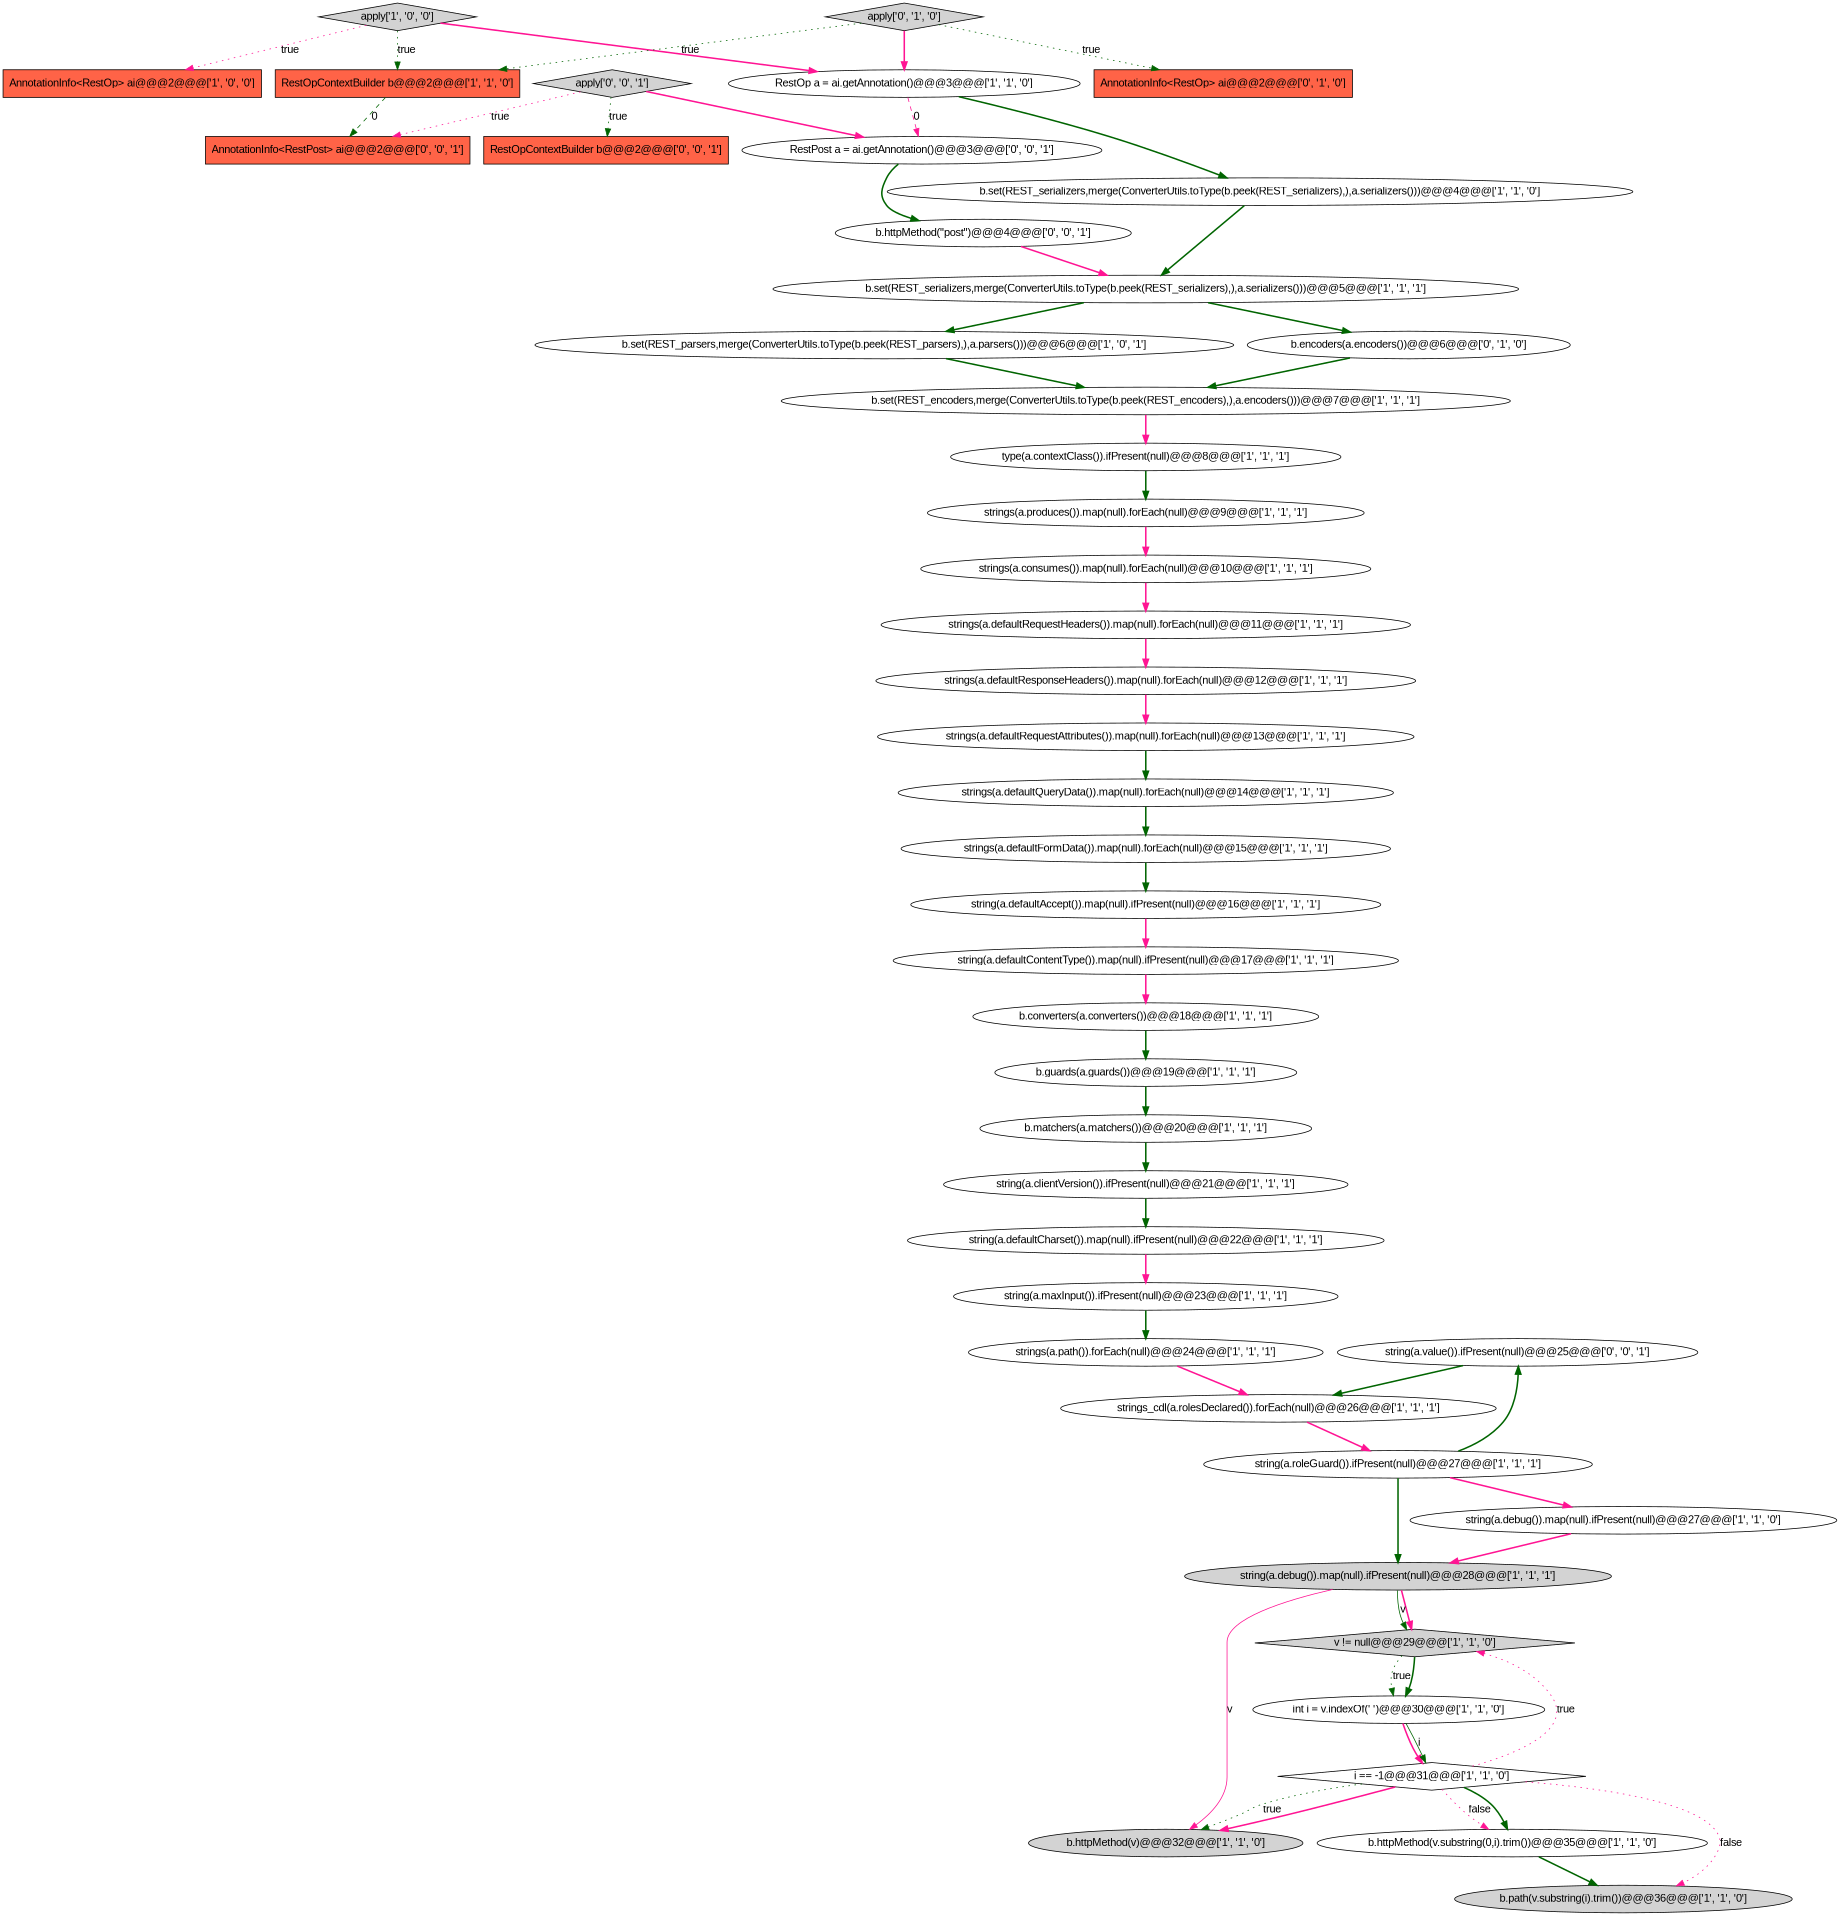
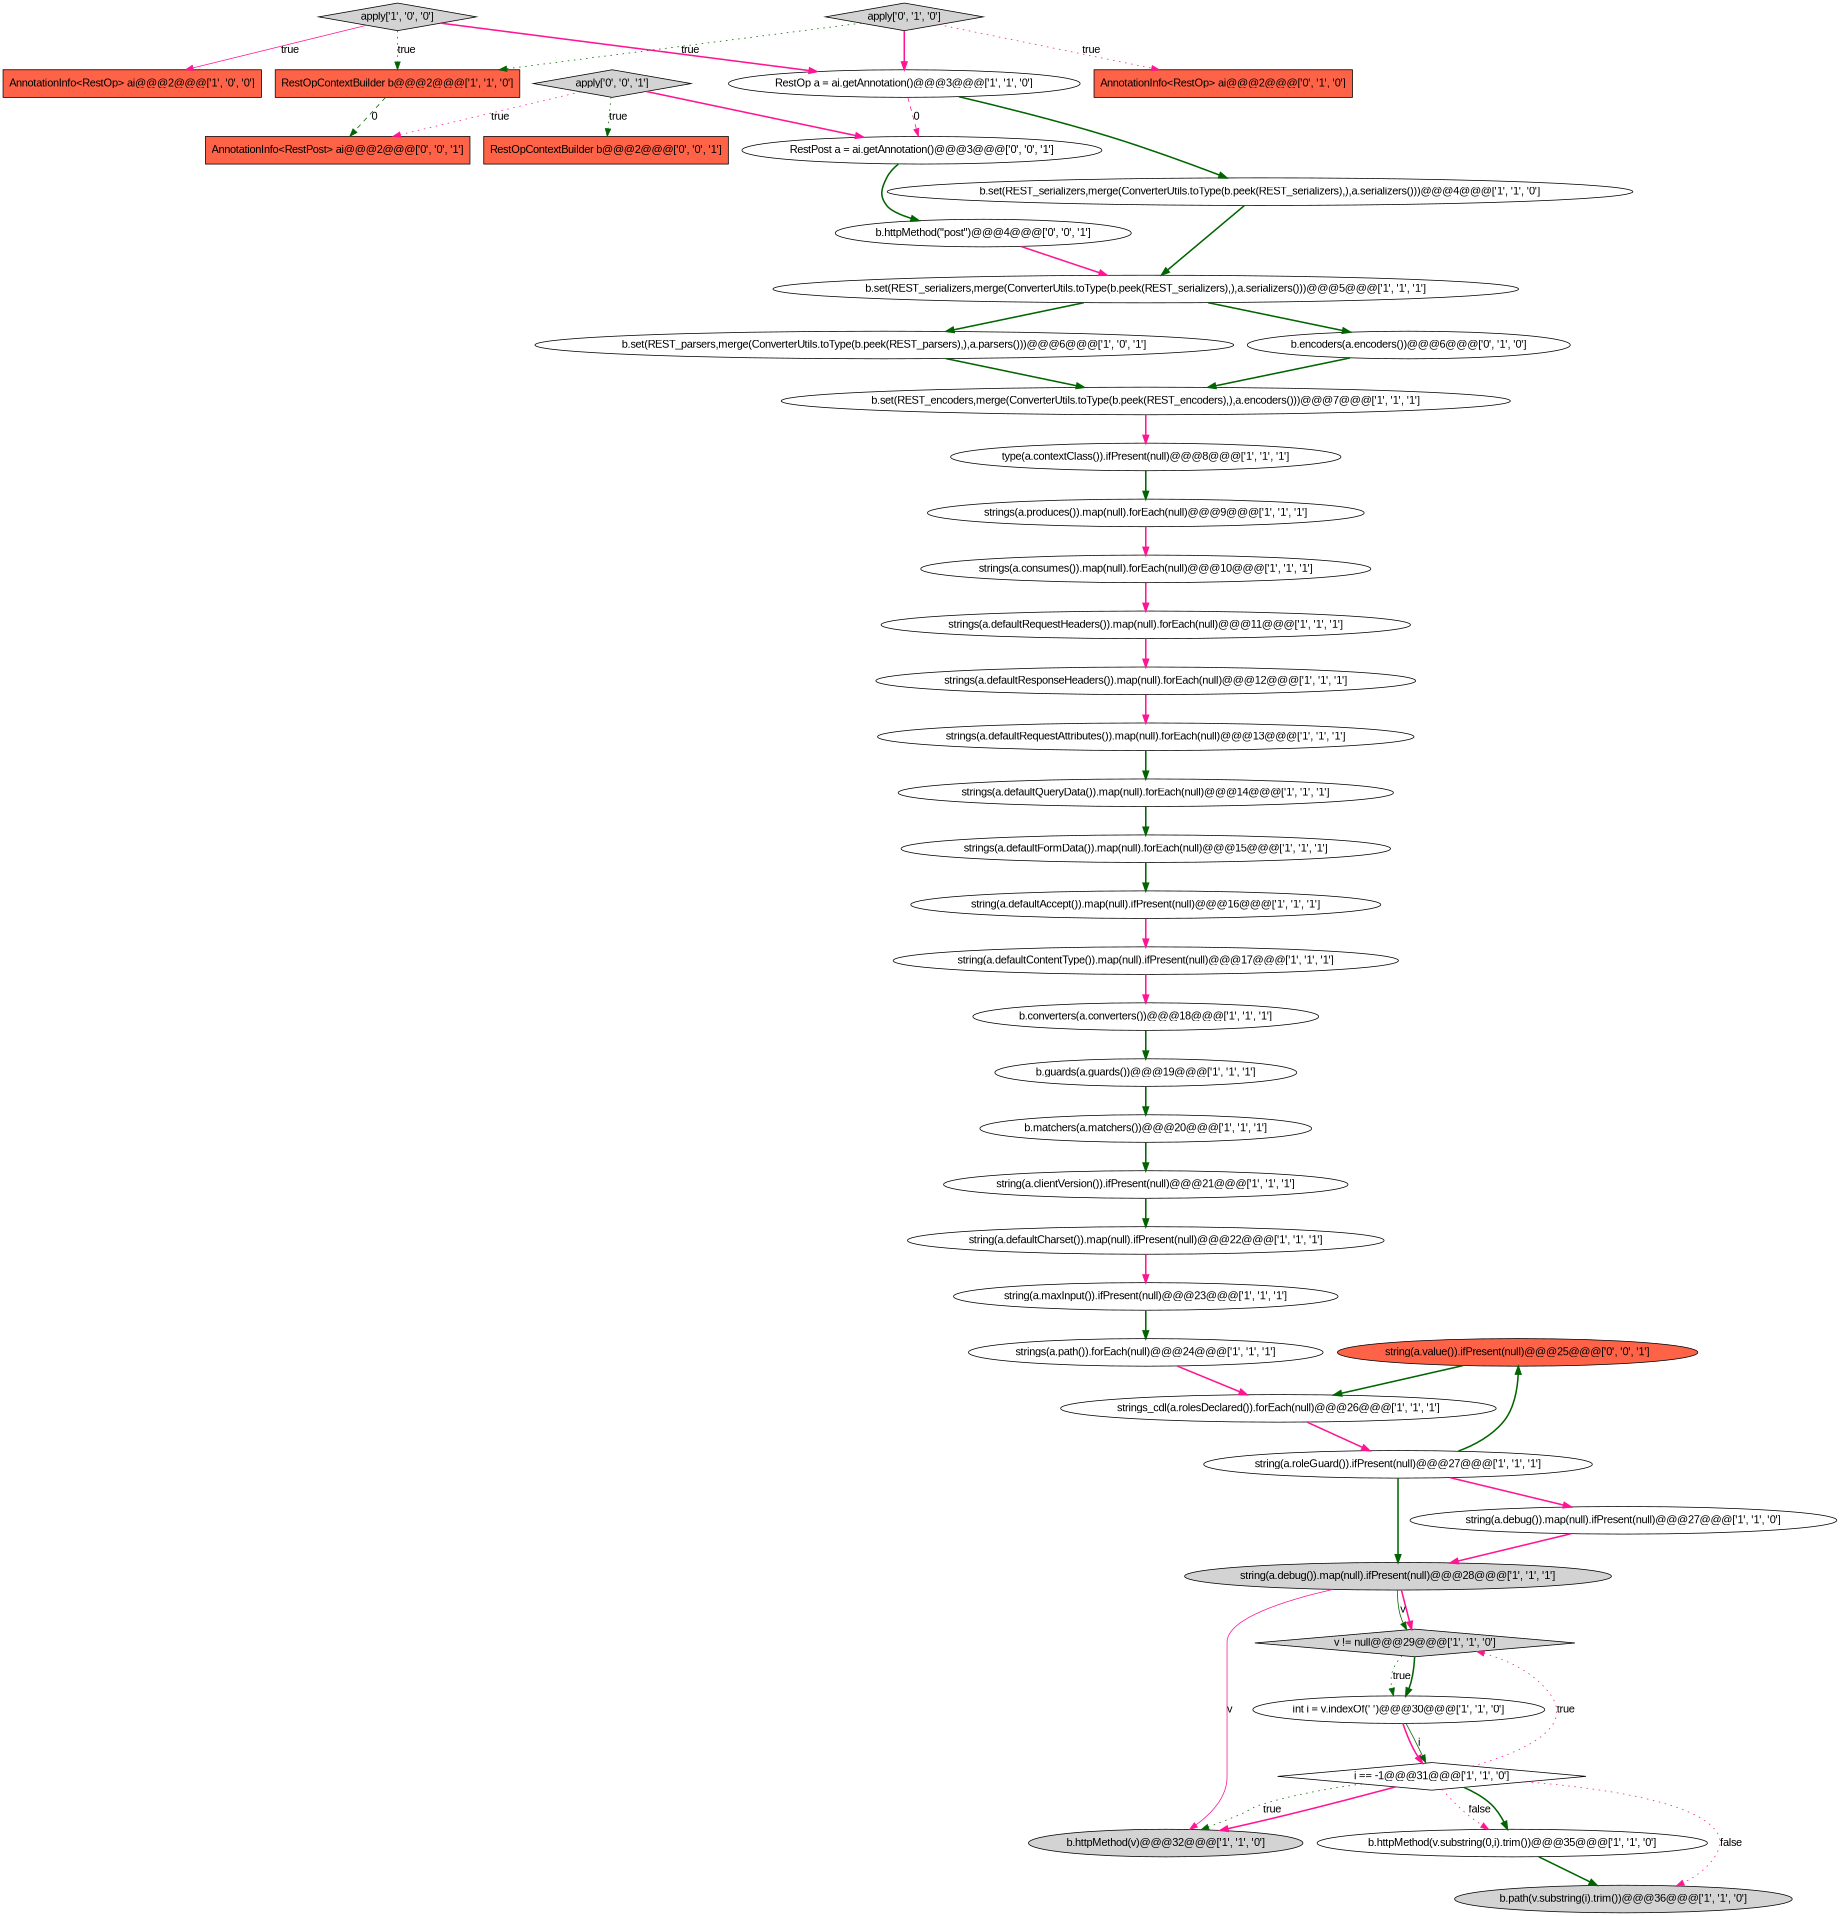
  digraph {
    fontname="Liberation Sans"
    node [fillcolor=white fontname="Liberation Sans" shape=ellipse style=filled]
    edge [color=darkgreen fontname="Liberation Sans" style=bold]
-   n1 [label="string(a.value()).ifPresent(null)@@@25@@@['0', '0', '1']"]
+   n1 [fillcolor=tomato label="string(a.value()).ifPresent(null)@@@25@@@['0', '0', '1']"]
    n2 [label="strings_cdl(a.rolesDeclared()).forEach(null)@@@26@@@['1', '1', '1']"]
    n3 [label="string(a.roleGuard()).ifPresent(null)@@@27@@@['1', '1', '1']"]
    n4 [label="strings(a.path()).forEach(null)@@@24@@@['1', '1', '1']"]
    n5 [label="b.set(REST_serializers,merge(ConverterUtils.toType(b.peek(REST_serializers),),a.serializers()))@@@4@@@['1', '1', '0']"]
    n6 [label="b.set(REST_serializers,merge(ConverterUtils.toType(b.peek(REST_serializers),),a.serializers()))@@@5@@@['1', '1', '1']"]
    n7 [label="b.set(REST_parsers,merge(ConverterUtils.toType(b.peek(REST_parsers),),a.parsers()))@@@6@@@['1', '0', '1']"]
    n8 [label="b.encoders(a.encoders())@@@6@@@['0', '1', '0']"]
    n9 [label="strings(a.produces()).map(null).forEach(null)@@@9@@@['1', '1', '1']"]
    n10 [label="strings(a.consumes()).map(null).forEach(null)@@@10@@@['1', '1', '1']"]
    n11 [label="strings(a.defaultRequestHeaders()).map(null).forEach(null)@@@11@@@['1', '1', '1']"]
    n12 [label="b.httpMethod(v.substring(0,i).trim())@@@35@@@['1', '1', '0']"]
    n13 [fillcolor=lightgray label="b.path(v.substring(i).trim())@@@36@@@['1', '1', '0']"]
    n14 [label="string(a.defaultCharset()).map(null).ifPresent(null)@@@22@@@['1', '1', '1']"]
    n15 [label="string(a.maxInput()).ifPresent(null)@@@23@@@['1', '1', '1']"]
    n16 [label="string(a.defaultAccept()).map(null).ifPresent(null)@@@16@@@['1', '1', '1']"]
    n17 [label="string(a.defaultContentType()).map(null).ifPresent(null)@@@17@@@['1', '1', '1']"]
    n18 [label="b.converters(a.converters())@@@18@@@['1', '1', '1']"]
    n19 [label="strings(a.defaultResponseHeaders()).map(null).forEach(null)@@@12@@@['1', '1', '1']"]
    n20 [label="strings(a.defaultRequestAttributes()).map(null).forEach(null)@@@13@@@['1', '1', '1']"]
    n21 [label="b.set(REST_encoders,merge(ConverterUtils.toType(b.peek(REST_encoders),),a.encoders()))@@@7@@@['1', '1', '1']"]
    n22 [label="type(a.contextClass()).ifPresent(null)@@@8@@@['1', '1', '1']"]
    n23 [fillcolor=tomato label="AnnotationInfo<RestOp> ai@@@2@@@['1', '0', '0']" shape=box]
    n24 [label="strings(a.defaultQueryData()).map(null).forEach(null)@@@14@@@['1', '1', '1']"]
    n25 [label="strings(a.defaultFormData()).map(null).forEach(null)@@@15@@@['1', '1', '1']"]
    n26 [label="b.guards(a.guards())@@@19@@@['1', '1', '1']"]
    n27 [fillcolor=tomato label="AnnotationInfo<RestOp> ai@@@2@@@['0', '1', '0']" shape=box]
    n28 [fillcolor=lightgray label="apply['0', '0', '1']" shape=diamond]
    n29 [fillcolor=tomato label="AnnotationInfo<RestPost> ai@@@2@@@['0', '0', '1']" shape=box]
    n30 [label="RestPost a = ai.getAnnotation()@@@3@@@['0', '0', '1']"]
    n31 [fillcolor=tomato label="RestOpContextBuilder b@@@2@@@['0', '0', '1']" shape=box]
    n32 [label="b.httpMethod(\"post\")@@@4@@@['0', '0', '1']"]
    n33 [fillcolor=lightgray label="string(a.debug()).map(null).ifPresent(null)@@@28@@@['1', '1', '1']"]
    n34 [fillcolor=lightgray label="b.httpMethod(v)@@@32@@@['1', '1', '0']"]
    n35 [fillcolor=lightgray label="v != null@@@29@@@['1', '1', '0']" shape=diamond]
    n36 [label="int i = v.indexOf(' ')@@@30@@@['1', '1', '0']"]
    n37 [fillcolor=lightgray label="apply['1', '0', '0']" shape=diamond]
    n38 [label="RestOp a = ai.getAnnotation()@@@3@@@['1', '1', '0']"]
    n39 [fillcolor=tomato label="RestOpContextBuilder b@@@2@@@['1', '1', '0']" shape=box]
    n40 [label="b.matchers(a.matchers())@@@20@@@['1', '1', '1']"]
    n41 [label="string(a.clientVersion()).ifPresent(null)@@@21@@@['1', '1', '1']"]
    n42 [label="i == -1@@@31@@@['1', '1', '0']" shape=diamond]
    n43 [fillcolor=lightgray label="apply['0', '1', '0']" shape=diamond]
    n44 [label="string(a.debug()).map(null).ifPresent(null)@@@27@@@['1', '1', '0']"]
    n1 -> n2
    n2 -> n3 [color=deeppink]
    n3 -> n1
    n3 -> n33
    n3 -> n44 [color=deeppink]
    n4 -> n2 [color=deeppink]
    n5 -> n6
    n6 -> n7
    n6 -> n8
    n7 -> n21
    n8 -> n21
    n9 -> n10 [color=deeppink]
    n10 -> n11 [color=deeppink]
    n11 -> n19 [color=deeppink]
    n12 -> n13
    n14 -> n15 [color=deeppink]
    n15 -> n4
    n16 -> n17 [color=deeppink]
    n17 -> n18 [color=deeppink]
    n18 -> n26
    n19 -> n20 [color=deeppink]
    n20 -> n24
    n21 -> n22 [color=deeppink]
    n22 -> n9
    n24 -> n25
    n25 -> n16
    n26 -> n40
    n28 -> n29 [color=deeppink label=true style=dotted]
    n28 -> n30 [color=deeppink]
    n28 -> n31 [label=true style=dotted]
    n30 -> n32
    n32 -> n6 [color=deeppink]
    n33 -> n34 [color=deeppink label=v style=solid]
    n33 -> n35 [color=deeppink]
    n33 -> n35 [label=v style=solid]
    n35 -> n36 [label=true style=dotted]
    n35 -> n36
    n36 -> n42 [color=deeppink]
    n36 -> n42 [label=i style=solid]
-   n37 -> n23 [color=deeppink label=true style=dotted]
+   n37 -> n23 [color=deeppink label=true style=solid]
    n37 -> n38 [color=deeppink]
    n37 -> n39 [label=true style=dotted]
    n38 -> n5
    n38 -> n30 [color=deeppink label=0 style=dashed]
    n39 -> n29 [label=0 style=dashed]
    n40 -> n41
    n41 -> n14
    n42 -> n12 [color=deeppink label=false style=dotted]
    n42 -> n12
    n42 -> n13 [color=deeppink label=false style=dotted]
    n42 -> n34 [color=deeppink]
    n42 -> n34 [label=true style=dotted]
    n42 -> n35 [color=deeppink label=true style=dotted]
-   n43 -> n27 [label=true style=dotted]
+   n43 -> n27 [color=deeppink label=true style=dotted]
    n43 -> n38 [color=deeppink]
    n43 -> n39 [label=true style=dotted]
    n44 -> n33 [color=deeppink]
  }
